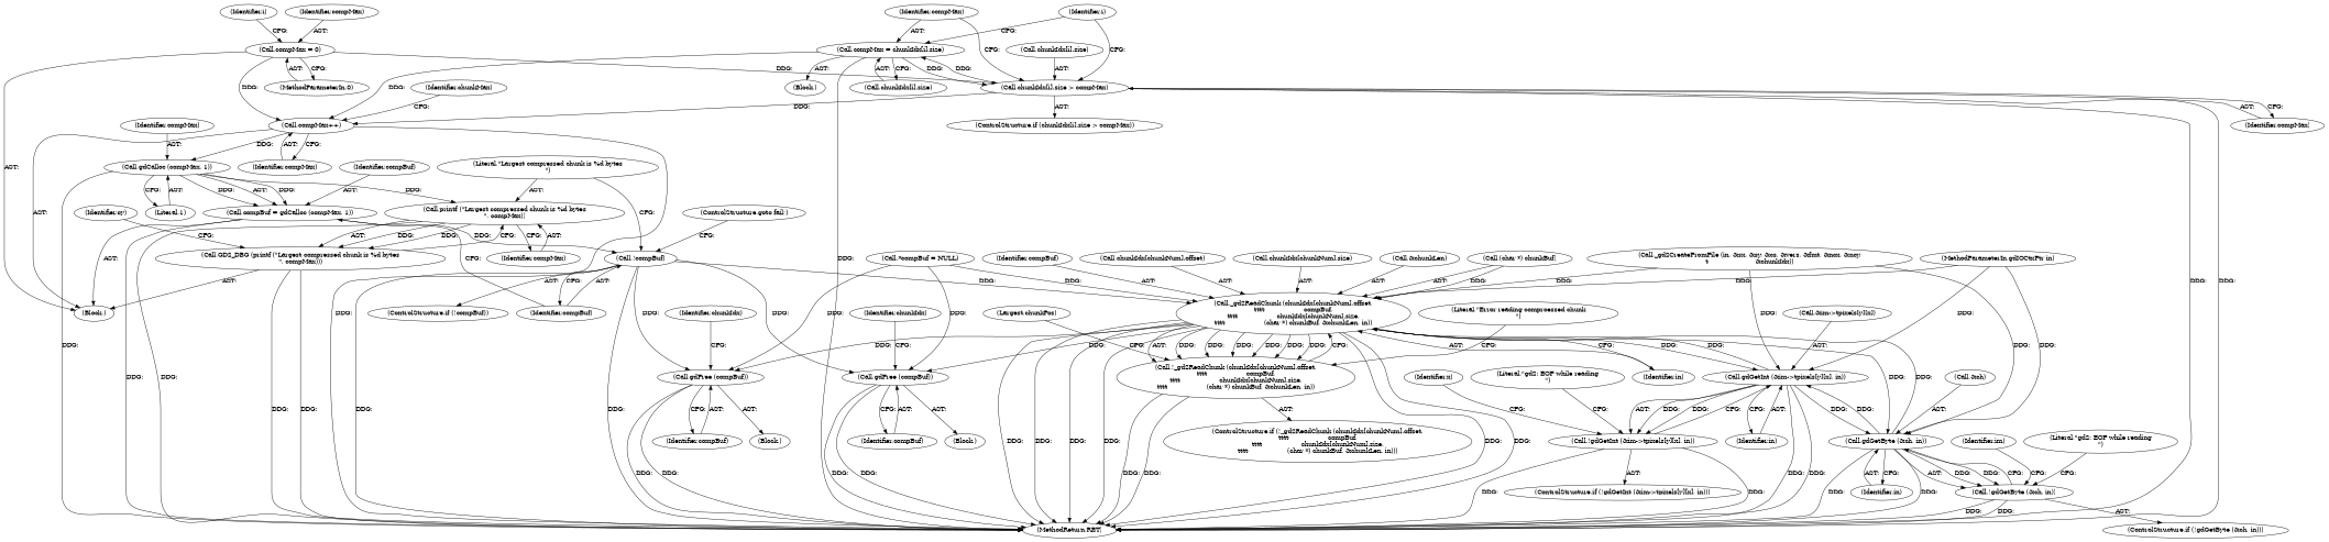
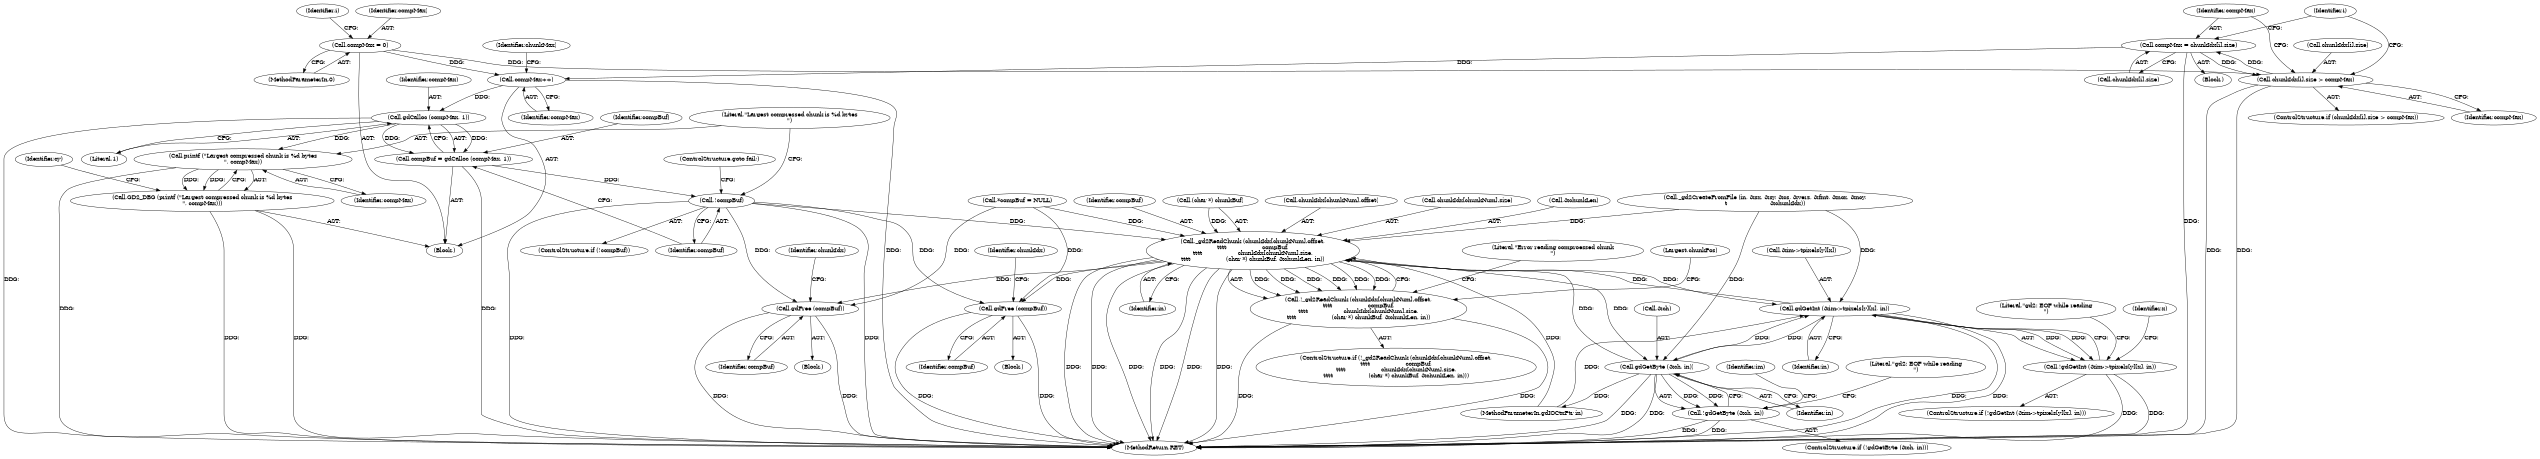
  digraph {
    n1 [label="(Call,compMax = chunkIdx[i].size)"]
    n2 [label="(Call,chunkIdx[i].size > compMax)"]
    n3 [label="(Call,compMax++)"]
    n4 [label="(Block,)"]
    n5 [label="(MethodReturn,RET)"]
    n6 [label="(Call,chunkIdx[i].size)"]
    n7 [label="(Identifier,compMax)"]
    n8 [label="(ControlStructure,if (chunkIdx[i].size > compMax))"]
    n9 [label="(Block,)"]
    n10 [label="(Call,gdCalloc (compMax, 1))"]
    n11 [label="(Identifier,compMax)"]
    n12 [label="(Call,compMax = 0)"]
    n13 [label="(MethodParameterIn,0)"]
    n14 [label="(Call,compBuf = gdCalloc (compMax, 1))"]
    n15 [label="(Call,printf (\"Largest compressed chunk is %d bytes\n\", compMax))"]
    n16 [label="(Literal,1)"]
    n17 [label="(Call,!compBuf)"]
    n18 [label="(Call,GD2_DBG (printf (\"Largest compressed chunk is %d bytes\n\", compMax)))"]
    n19 [label="(Identifier,compMax)"]
    n20 [label="(Call,_gd2ReadChunk (chunkIdx[chunkNum].offset,\n\t\t\t\t                    compBuf,\n\t\t\t\t                    chunkIdx[chunkNum].size,\n\t\t\t\t                    (char *) chunkBuf, &chunkLen, in))"]
    n21 [label="(Call,gdFree (compBuf))"]
    n22 [label="(Call,gdFree (compBuf))"]
    n23 [label="(ControlStructure,if (!compBuf))"]
    n24 [label="(Identifier,compBuf)"]
    n25 [label="(Call,!_gd2ReadChunk (chunkIdx[chunkNum].offset,\n\t\t\t\t                    compBuf,\n\t\t\t\t                    chunkIdx[chunkNum].size,\n\t\t\t\t                    (char *) chunkBuf, &chunkLen, in))"]
    n26 [label="(Call,gdGetInt (&im->tpixels[y][x], in))"]
    n27 [label="(Call,gdGetByte (&ch, in))"]
    n28 [label="(Identifier,in)"]
    n29 [label="(Identifier,compBuf)"]
    n30 [label="(Block,)"]
    n31 [label="(Identifier,compBuf)"]
    n32 [label="(Block,)"]
    n33 [label="(ControlStructure,if (!_gd2ReadChunk (chunkIdx[chunkNum].offset,\n\t\t\t\t                    compBuf,\n\t\t\t\t                    chunkIdx[chunkNum].size,\n\t\t\t\t                    (char *) chunkBuf, &chunkLen, in)))"]
    n34 [label="(Call,!gdGetInt (&im->tpixels[y][x], in))"]
    n35 [label="(Identifier,in)"]
    n36 [label="(Call,!gdGetByte (&ch, in))"]
    n37 [label="(Identifier,in)"]
    n38 [label="(ControlStructure,if (!gdGetInt (&im->tpixels[y][x], in)))"]
    n39 [label="(ControlStructure,if (!gdGetByte (&ch, in)))"]
    n40 [label="(Identifier,compBuf)"]
    n41 [label="(Call,*compBuf = NULL)"]
    n42 [label="(Identifier,chunkMax)"]
    n43 [label="(Identifier,compBuf)"]
    n44 [label="(Call,chunkIdx[chunkNum].offset)"]
    n45 [label="(MethodParameterIn,gdIOCtxPtr in)"]
    n46 [label="(Call,&ch)"]
    n47 [label="(Call,chunkIdx[chunkNum].size)"]
    n48 [label="(Call,&im->tpixels[y][x])"]
    n49 [label="(Identifier,x)"]
    n50 [label="(Identifier,chunkIdx)"]
    n51 [label="(Literal,\"Largest compressed chunk is %d bytes\n\")"]
    n52 [label="(Identifier,i)"]
    n53 [label="(Literal,\"gd2: EOF while reading\n\")"]
    n54 [label="(Identifier,i)"]
    n55 [label="(Identifier,compMax)"]
    n56 [label="(Call,_gd2CreateFromFile (in, &sx, &sy, &cs, &vers, &fmt, &ncx, &ncy,\n\t                        &chunkIdx))"]
    n57 [label="(Literal,\"gd2: EOF while reading\n\")"]
    n58 [label="(Call,&chunkLen)"]
    n59 [label="(Largest,chunkPos)"]
    n60 [label="(Identifier,compMax)"]
    n61 [label="(Call,(char *) chunkBuf)"]
    n62 [label="(Literal,\"Error reading comproessed chunk\n\")"]
    n63 [label="(ControlStructure,goto fail;)"]
    n64 [label="(Identifier,chunkIdx)"]
    n65 [label="(Identifier,cy)"]
    n66 [label="(Call,chunkIdx[i].size)"]
    n67 [label="(Identifier,im)"]
    n68 [label="(Identifier,compMax)"]
    n1 -> n2 [label="DDG: "]
    n1 -> n3 [label="DDG: "]
    n1 -> n4 [label="AST: "]
    n1 -> n5 [label="DDG: "]
    n1 -> n6 [label="CFG: "]
    n2 -> n1 [label="DDG: "]
-   n2 -> n3 [label="DDG: "]
    n2 -> n5 [label="DDG: "]
    n2 -> n5 [label="DDG: "]
    n2 -> n7 [label="CFG: "]
    n2 -> n8 [label="AST: "]
    n3 -> n5 [label="DDG: "]
    n3 -> n9 [label="AST: "]
    n3 -> n10 [label="DDG: "]
    n3 -> n11 [label="CFG: "]
    n6 -> n1 [label="AST: "]
    n7 -> n2 [label="AST: "]
    n10 -> n5 [label="DDG: "]
    n10 -> n14 [label="AST: "]
    n10 -> n14 [label="DDG: "]
    n10 -> n14 [label="DDG: "]
    n10 -> n15 [label="DDG: "]
    n10 -> n16 [label="CFG: "]
    n11 -> n3 [label="AST: "]
    n12 -> n2 [label="DDG: "]
    n12 -> n3 [label="DDG: "]
    n12 -> n9 [label="AST: "]
    n12 -> n13 [label="CFG: "]
    n13 -> n12 [label="AST: "]
    n14 -> n5 [label="DDG: "]
    n14 -> n9 [label="AST: "]
+   n14 -> n10 [label="CFG: "]
    n14 -> n17 [label="DDG: "]
    n15 -> n5 [label="DDG: "]
    n15 -> n18 [label="AST: "]
    n15 -> n18 [label="DDG: "]
    n15 -> n18 [label="DDG: "]
    n15 -> n19 [label="CFG: "]
    n16 -> n10 [label="AST: "]
    n17 -> n5 [label="DDG: "]
    n17 -> n5 [label="DDG: "]
    n17 -> n20 [label="DDG: "]
    n17 -> n21 [label="DDG: "]
    n17 -> n22 [label="DDG: "]
    n17 -> n23 [label="AST: "]
    n17 -> n24 [label="CFG: "]
    n18 -> n5 [label="DDG: "]
    n18 -> n5 [label="DDG: "]
    n18 -> n9 [label="AST: "]
    n18 -> n15 [label="CFG: "]
    n19 -> n15 [label="AST: "]
    n20 -> n5 [label="DDG: "]
    n20 -> n5 [label="DDG: "]
    n20 -> n5 [label="DDG: "]
    n20 -> n5 [label="DDG: "]
    n20 -> n5 [label="DDG: "]
    n20 -> n5 [label="DDG: "]
    n20 -> n21 [label="DDG: "]
    n20 -> n22 [label="DDG: "]
    n20 -> n25 [label="AST: "]
    n20 -> n25 [label="DDG: "]
    n20 -> n25 [label="DDG: "]
    n20 -> n25 [label="DDG: "]
    n20 -> n25 [label="DDG: "]
    n20 -> n25 [label="DDG: "]
    n20 -> n25 [label="DDG: "]
    n20 -> n26 [label="DDG: "]
    n20 -> n27 [label="DDG: "]
    n20 -> n28 [label="CFG: "]
    n21 -> n5 [label="DDG: "]
    n21 -> n5 [label="DDG: "]
    n21 -> n29 [label="CFG: "]
    n21 -> n30 [label="AST: "]
    n22 -> n5 [label="DDG: "]
    n22 -> n5 [label="DDG: "]
    n22 -> n31 [label="CFG: "]
    n22 -> n32 [label="AST: "]
    n24 -> n14 [label="CFG: "]
    n24 -> n17 [label="AST: "]
    n25 -> n5 [label="DDG: "]
    n25 -> n5 [label="DDG: "]
    n25 -> n20 [label="CFG: "]
    n25 -> n33 [label="AST: "]
    n26 -> n5 [label="DDG: "]
    n26 -> n5 [label="DDG: "]
    n26 -> n20 [label="DDG: "]
    n26 -> n27 [label="DDG: "]
    n26 -> n34 [label="AST: "]
    n26 -> n34 [label="DDG: "]
    n26 -> n34 [label="DDG: "]
    n26 -> n35 [label="CFG: "]
    n27 -> n5 [label="DDG: "]
    n27 -> n5 [label="DDG: "]
    n27 -> n20 [label="DDG: "]
    n27 -> n26 [label="DDG: "]
    n27 -> n36 [label="AST: "]
    n27 -> n36 [label="DDG: "]
    n27 -> n36 [label="DDG: "]
    n27 -> n37 [label="CFG: "]
    n28 -> n20 [label="AST: "]
    n29 -> n21 [label="AST: "]
    n31 -> n22 [label="AST: "]
    n34 -> n5 [label="DDG: "]
    n34 -> n5 [label="DDG: "]
    n34 -> n26 [label="CFG: "]
    n34 -> n38 [label="AST: "]
    n35 -> n26 [label="AST: "]
    n36 -> n5 [label="DDG: "]
    n36 -> n5 [label="DDG: "]
    n36 -> n27 [label="CFG: "]
    n36 -> n39 [label="AST: "]
    n37 -> n27 [label="AST: "]
    n40 -> n20 [label="AST: "]
    n41 -> n20 [label="DDG: "]
    n41 -> n21 [label="DDG: "]
    n41 -> n22 [label="DDG: "]
    n42 -> n3 [label="CFG: "]
    n43 -> n14 [label="AST: "]
    n44 -> n20 [label="AST: "]
    n45 -> n20 [label="DDG: "]
    n45 -> n26 [label="DDG: "]
-   n45 -> n27 [label="DDG: "]
+   n27 -> n45 [label="DDG: "]
    n46 -> n27 [label="AST: "]
    n47 -> n20 [label="AST: "]
    n48 -> n26 [label="AST: "]
    n49 -> n34 [label="CFG: "]
    n50 -> n22 [label="CFG: "]
    n51 -> n15 [label="AST: "]
    n51 -> n17 [label="CFG: "]
    n52 -> n1 [label="CFG: "]
    n52 -> n2 [label="CFG: "]
    n53 -> n36 [label="CFG: "]
    n54 -> n12 [label="CFG: "]
    n55 -> n1 [label="AST: "]
    n55 -> n2 [label="CFG: "]
    n56 -> n20 [label="DDG: "]
    n56 -> n26 [label="DDG: "]
    n56 -> n27 [label="DDG: "]
    n57 -> n34 [label="CFG: "]
    n58 -> n20 [label="AST: "]
    n59 -> n25 [label="CFG: "]
    n60 -> n10 [label="AST: "]
    n61 -> n20 [label="AST: "]
    n61 -> n20 [label="DDG: "]
    n62 -> n25 [label="CFG: "]
    n63 -> n17 [label="CFG: "]
    n64 -> n21 [label="CFG: "]
    n65 -> n18 [label="CFG: "]
    n66 -> n2 [label="AST: "]
    n67 -> n36 [label="CFG: "]
    n68 -> n12 [label="AST: "]
  }
